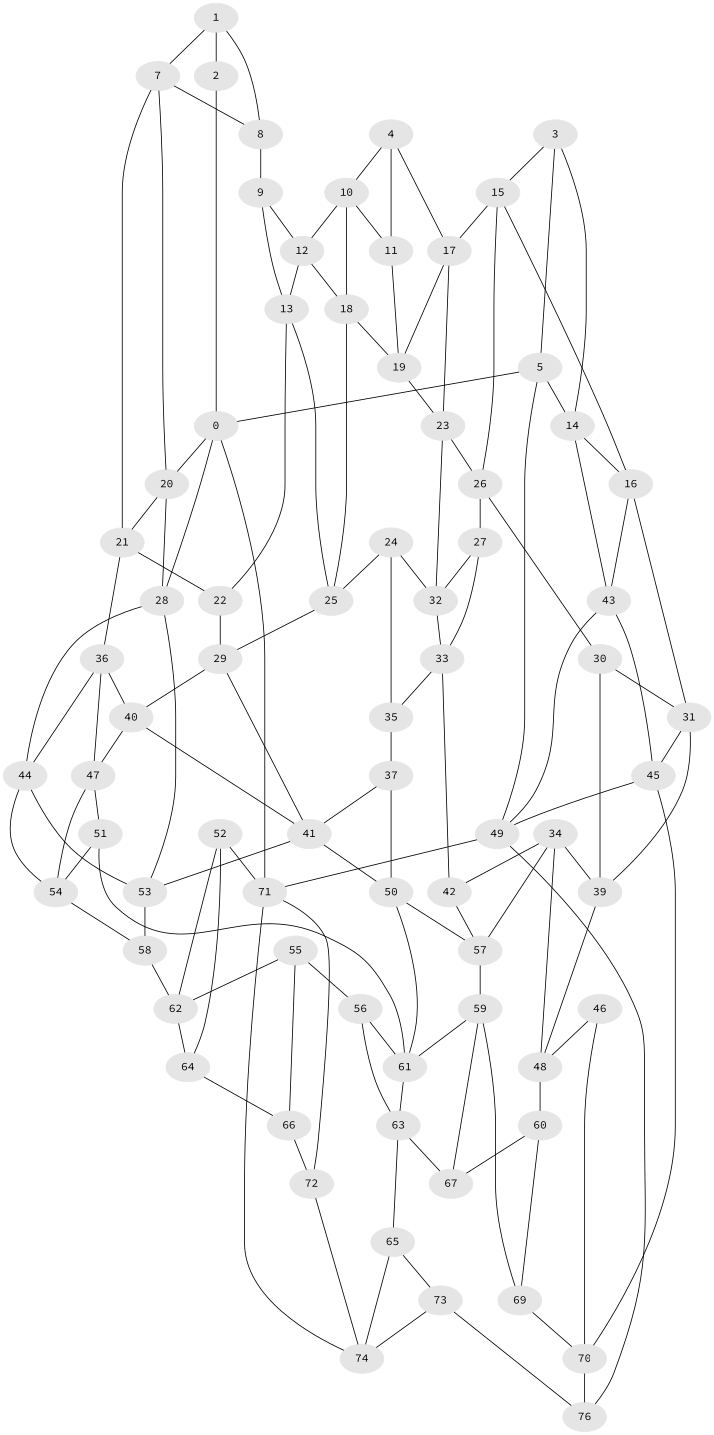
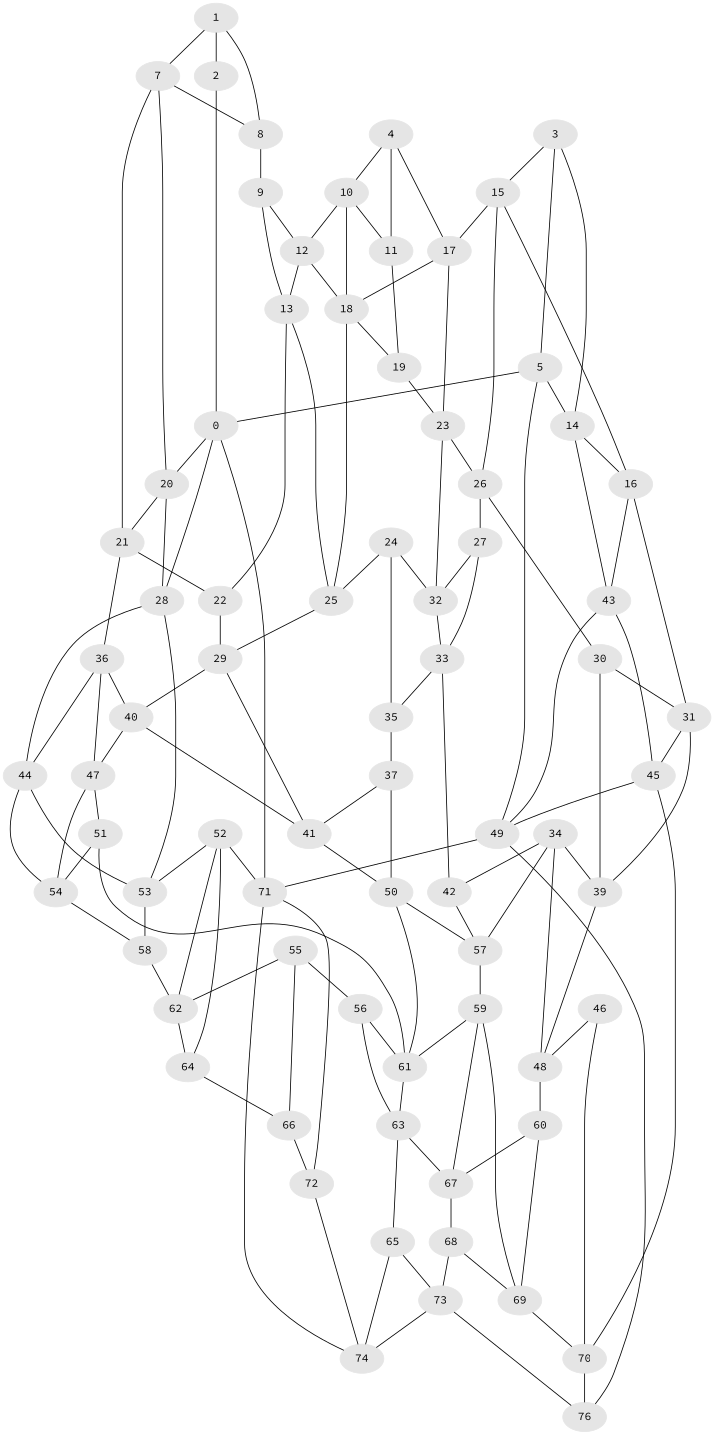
  graph {
    fontname="Source Code Pro"
    node [color=gray90 fontname="Source Code Pro" style=filled]
    edge [fontname="Source Code Pro" weight=1.0]
    1
    2
    7
    8
    n5 [label=0]
    20
    21
    9
    5
    14
    49
    28
    71
    3
    15
    16
    43
    17
    26
    4
    10
    11
    12
    18
    19
    23
    n27 [label=76]
    44
    53
    74
    72
    22
    36
    13
    25
    29
    31
    45
    27
    30
    39
    32
    40
    47
    41
    33
    24
    35
    37
    42
    54
    58
    50
    48
    70
    57
    34
    60
    59
    51
    61
    46
    69
    67
    63
    56
    52
    62
    64
    66
    55
    65
+   68
    73
    1 -- 2
    1 -- 7
    1 -- 8
    2 -- n5
    7 -- 8
    7 -- 20
    7 -- 21
    8 -- 9 [weight=2.0]
    n5 -- 20
    n5 -- 28
    n5 -- 71
    20 -- 21
    20 -- 28
    21 -- 22
    21 -- 36
    9 -- 12
    9 -- 13
    5 -- n5
    5 -- 14
    5 -- 49
    14 -- 16
    14 -- 43
    49 -- 71
    49 -- n27
    28 -- 44
    28 -- 53
    71 -- 74
    71 -- 72
    3 -- 5
    3 -- 14
    3 -- 15
    15 -- 16
    15 -- 17
    15 -- 26
    16 -- 43
    16 -- 31
    43 -- 49
    43 -- 45
-   17 -- 19
+   17 -- 18
    17 -- 23
    26 -- 27
    26 -- 30
    4 -- 17
    4 -- 10
    4 -- 11
    10 -- 11
    10 -- 12
    10 -- 18
    11 -- 19
    12 -- 18
    12 -- 13
    18 -- 19
    18 -- 25
    19 -- 23
    23 -- 26
    23 -- 32
    44 -- 53
    44 -- 54
    53 -- 58
    72 -- 74
    22 -- 29
    36 -- 44
    36 -- 40
    36 -- 47
    13 -- 22
    13 -- 25
    25 -- 29
    29 -- 40
    29 -- 41
    31 -- 45
    31 -- 39
    45 -- 49
    45 -- 70
    27 -- 32
    27 -- 33
    30 -- 31
    30 -- 39
    39 -- 48
    32 -- 33
    40 -- 47
    40 -- 41
    47 -- 54
    47 -- 51
    41 -- 50
    33 -- 35
    33 -- 42
    24 -- 25
    24 -- 32
    24 -- 35
    35 -- 37
    37 -- 41
    37 -- 50
    42 -- 57
    54 -- 58
    58 -- 62 [weight=2.0]
    50 -- 57
    50 -- 61
    48 -- 60
    70 -- n27
    57 -- 59
    34 -- 39
    34 -- 42
    34 -- 48
    34 -- 57
    60 -- 69
    60 -- 67
    59 -- 61
    59 -- 69
    59 -- 67
    51 -- 54
    51 -- 61
    61 -- 63
    46 -- 48
    46 -- 70
    69 -- 70
+   67 -- 68
    63 -- 67
    63 -- 65
    56 -- 61
    56 -- 63
    52 -- 71
-   41 -- 53
+   52 -- 53
    52 -- 62
    52 -- 64
    62 -- 64 [weight=2.0]
    64 -- 66
    66 -- 72 [weight=2.0]
    55 -- 56
    55 -- 62
    55 -- 66
    65 -- 74
    65 -- 73
+   68 -- 69
+   68 -- 73
    73 -- n27
    73 -- 74
  }
